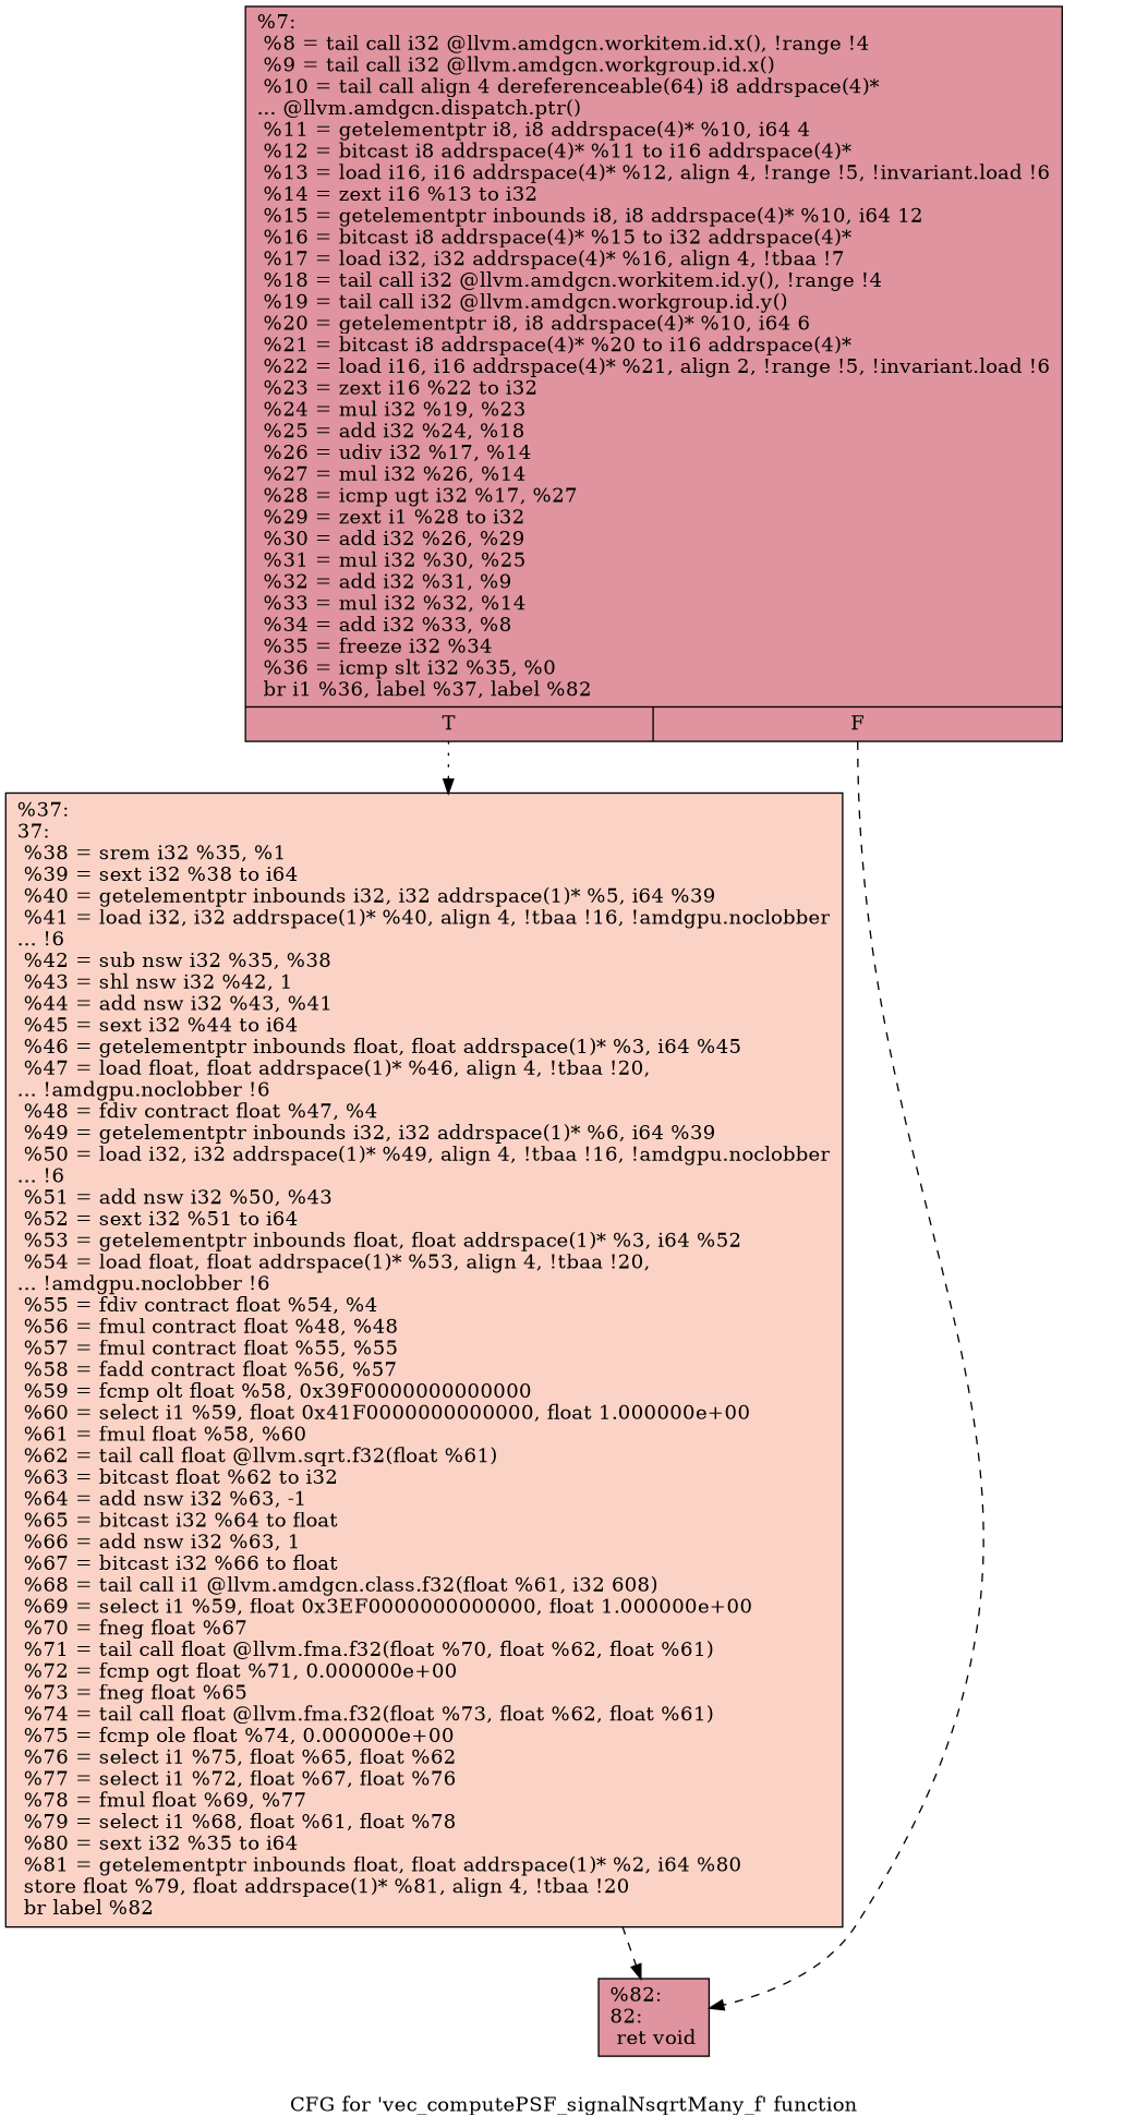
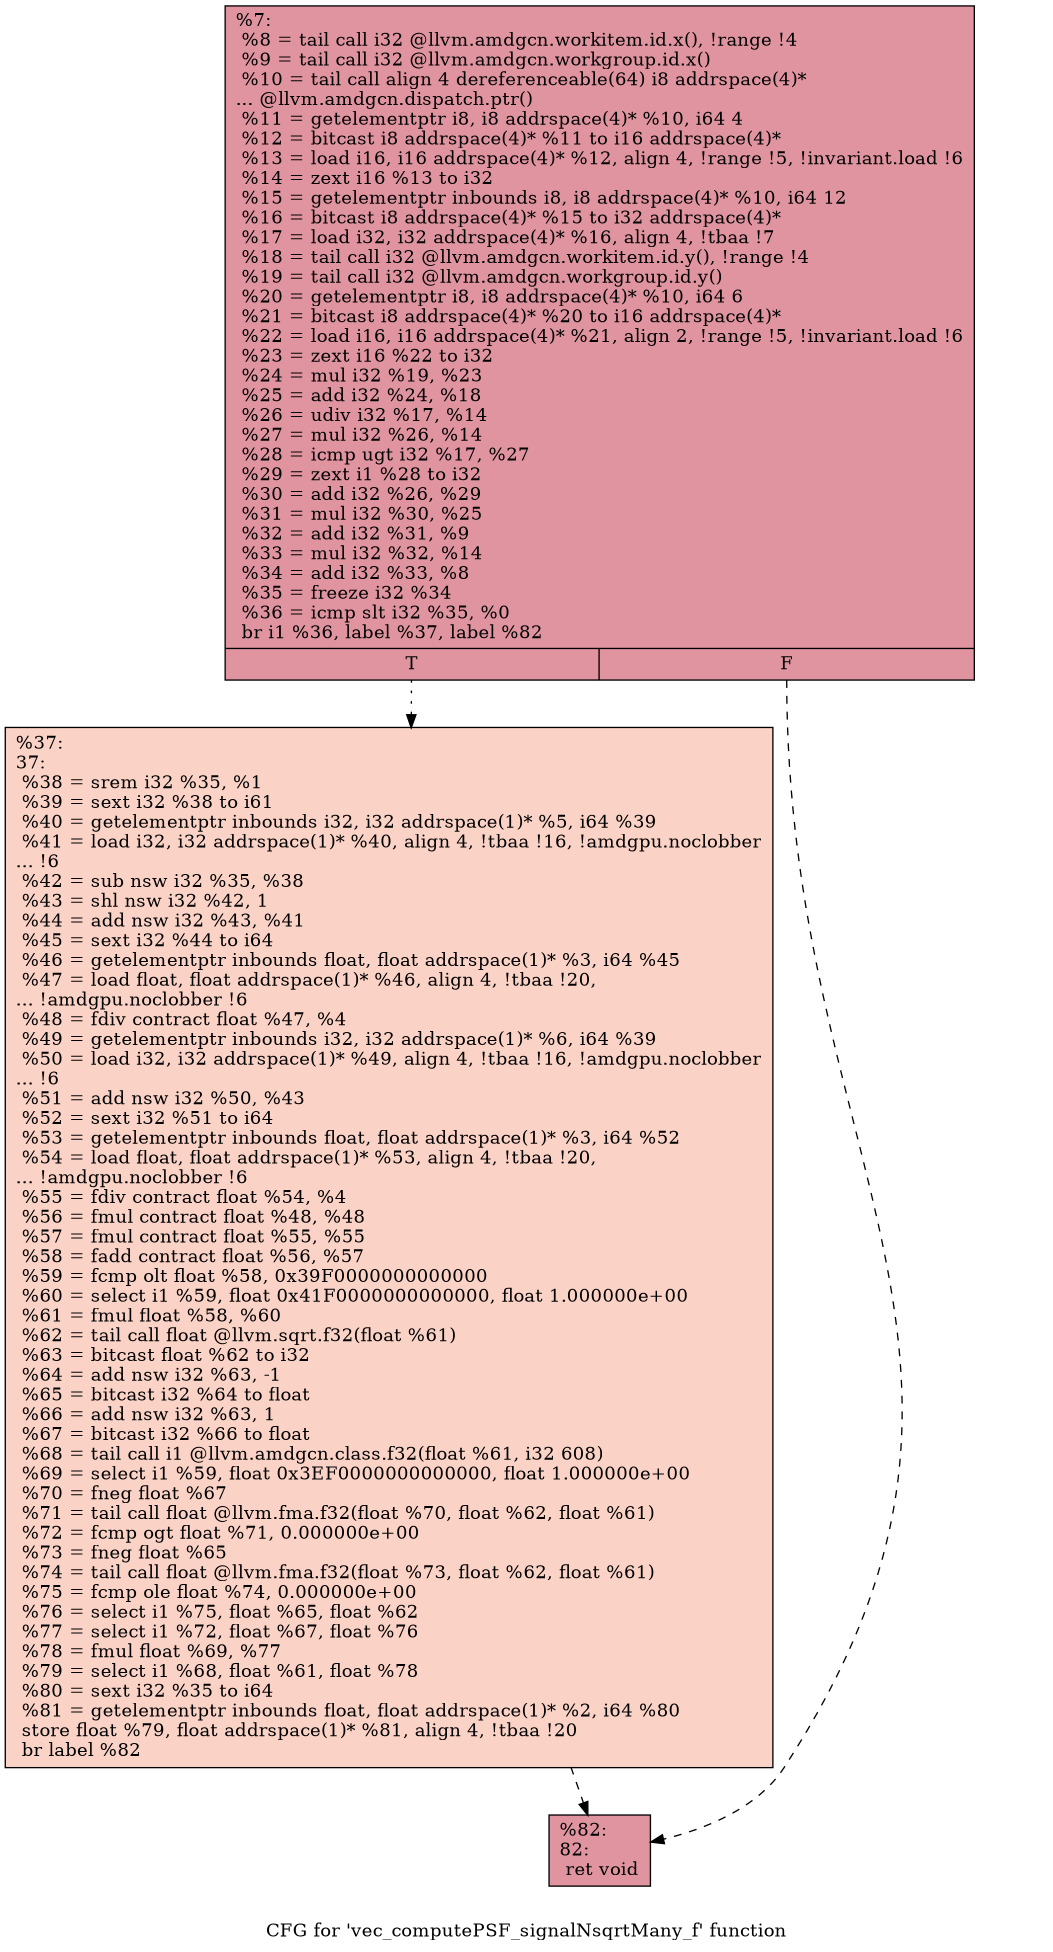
  digraph {
    label="CFG for 'vec_computePSF_signalNsqrtMany_f' function"
    node [color=black fillcolor="#b70d2870" shape=record style=filled]
    edge [style=dashed]
    n1 [label="{%7:\l  %8 = tail call i32 @llvm.amdgcn.workitem.id.x(), !range !4\l  %9 = tail call i32 @llvm.amdgcn.workgroup.id.x()\l  %10 = tail call align 4 dereferenceable(64) i8 addrspace(4)*\l... @llvm.amdgcn.dispatch.ptr()\l  %11 = getelementptr i8, i8 addrspace(4)* %10, i64 4\l  %12 = bitcast i8 addrspace(4)* %11 to i16 addrspace(4)*\l  %13 = load i16, i16 addrspace(4)* %12, align 4, !range !5, !invariant.load !6\l  %14 = zext i16 %13 to i32\l  %15 = getelementptr inbounds i8, i8 addrspace(4)* %10, i64 12\l  %16 = bitcast i8 addrspace(4)* %15 to i32 addrspace(4)*\l  %17 = load i32, i32 addrspace(4)* %16, align 4, !tbaa !7\l  %18 = tail call i32 @llvm.amdgcn.workitem.id.y(), !range !4\l  %19 = tail call i32 @llvm.amdgcn.workgroup.id.y()\l  %20 = getelementptr i8, i8 addrspace(4)* %10, i64 6\l  %21 = bitcast i8 addrspace(4)* %20 to i16 addrspace(4)*\l  %22 = load i16, i16 addrspace(4)* %21, align 2, !range !5, !invariant.load !6\l  %23 = zext i16 %22 to i32\l  %24 = mul i32 %19, %23\l  %25 = add i32 %24, %18\l  %26 = udiv i32 %17, %14\l  %27 = mul i32 %26, %14\l  %28 = icmp ugt i32 %17, %27\l  %29 = zext i1 %28 to i32\l  %30 = add i32 %26, %29\l  %31 = mul i32 %30, %25\l  %32 = add i32 %31, %9\l  %33 = mul i32 %32, %14\l  %34 = add i32 %33, %8\l  %35 = freeze i32 %34\l  %36 = icmp slt i32 %35, %0\l  br i1 %36, label %37, label %82\l|{<s0>T|<s1>F}}"]
-   n2 [fillcolor="#f59c7d70" label="{%37:\l37:                                               \l  %38 = srem i32 %35, %1\l  %39 = sext i32 %38 to i64\l  %40 = getelementptr inbounds i32, i32 addrspace(1)* %5, i64 %39\l  %41 = load i32, i32 addrspace(1)* %40, align 4, !tbaa !16, !amdgpu.noclobber\l... !6\l  %42 = sub nsw i32 %35, %38\l  %43 = shl nsw i32 %42, 1\l  %44 = add nsw i32 %43, %41\l  %45 = sext i32 %44 to i64\l  %46 = getelementptr inbounds float, float addrspace(1)* %3, i64 %45\l  %47 = load float, float addrspace(1)* %46, align 4, !tbaa !20,\l... !amdgpu.noclobber !6\l  %48 = fdiv contract float %47, %4\l  %49 = getelementptr inbounds i32, i32 addrspace(1)* %6, i64 %39\l  %50 = load i32, i32 addrspace(1)* %49, align 4, !tbaa !16, !amdgpu.noclobber\l... !6\l  %51 = add nsw i32 %50, %43\l  %52 = sext i32 %51 to i64\l  %53 = getelementptr inbounds float, float addrspace(1)* %3, i64 %52\l  %54 = load float, float addrspace(1)* %53, align 4, !tbaa !20,\l... !amdgpu.noclobber !6\l  %55 = fdiv contract float %54, %4\l  %56 = fmul contract float %48, %48\l  %57 = fmul contract float %55, %55\l  %58 = fadd contract float %56, %57\l  %59 = fcmp olt float %58, 0x39F0000000000000\l  %60 = select i1 %59, float 0x41F0000000000000, float 1.000000e+00\l  %61 = fmul float %58, %60\l  %62 = tail call float @llvm.sqrt.f32(float %61)\l  %63 = bitcast float %62 to i32\l  %64 = add nsw i32 %63, -1\l  %65 = bitcast i32 %64 to float\l  %66 = add nsw i32 %63, 1\l  %67 = bitcast i32 %66 to float\l  %68 = tail call i1 @llvm.amdgcn.class.f32(float %61, i32 608)\l  %69 = select i1 %59, float 0x3EF0000000000000, float 1.000000e+00\l  %70 = fneg float %67\l  %71 = tail call float @llvm.fma.f32(float %70, float %62, float %61)\l  %72 = fcmp ogt float %71, 0.000000e+00\l  %73 = fneg float %65\l  %74 = tail call float @llvm.fma.f32(float %73, float %62, float %61)\l  %75 = fcmp ole float %74, 0.000000e+00\l  %76 = select i1 %75, float %65, float %62\l  %77 = select i1 %72, float %67, float %76\l  %78 = fmul float %69, %77\l  %79 = select i1 %68, float %61, float %78\l  %80 = sext i32 %35 to i64\l  %81 = getelementptr inbounds float, float addrspace(1)* %2, i64 %80\l  store float %79, float addrspace(1)* %81, align 4, !tbaa !20\l  br label %82\l}"]
+   n2 [fillcolor="#f59c7d70" label="{%37:\l37:                                               \l  %38 = srem i32 %35, %1\l  %39 = sext i32 %38 to i61\l  %40 = getelementptr inbounds i32, i32 addrspace(1)* %5, i64 %39\l  %41 = load i32, i32 addrspace(1)* %40, align 4, !tbaa !16, !amdgpu.noclobber\l... !6\l  %42 = sub nsw i32 %35, %38\l  %43 = shl nsw i32 %42, 1\l  %44 = add nsw i32 %43, %41\l  %45 = sext i32 %44 to i64\l  %46 = getelementptr inbounds float, float addrspace(1)* %3, i64 %45\l  %47 = load float, float addrspace(1)* %46, align 4, !tbaa !20,\l... !amdgpu.noclobber !6\l  %48 = fdiv contract float %47, %4\l  %49 = getelementptr inbounds i32, i32 addrspace(1)* %6, i64 %39\l  %50 = load i32, i32 addrspace(1)* %49, align 4, !tbaa !16, !amdgpu.noclobber\l... !6\l  %51 = add nsw i32 %50, %43\l  %52 = sext i32 %51 to i64\l  %53 = getelementptr inbounds float, float addrspace(1)* %3, i64 %52\l  %54 = load float, float addrspace(1)* %53, align 4, !tbaa !20,\l... !amdgpu.noclobber !6\l  %55 = fdiv contract float %54, %4\l  %56 = fmul contract float %48, %48\l  %57 = fmul contract float %55, %55\l  %58 = fadd contract float %56, %57\l  %59 = fcmp olt float %58, 0x39F0000000000000\l  %60 = select i1 %59, float 0x41F0000000000000, float 1.000000e+00\l  %61 = fmul float %58, %60\l  %62 = tail call float @llvm.sqrt.f32(float %61)\l  %63 = bitcast float %62 to i32\l  %64 = add nsw i32 %63, -1\l  %65 = bitcast i32 %64 to float\l  %66 = add nsw i32 %63, 1\l  %67 = bitcast i32 %66 to float\l  %68 = tail call i1 @llvm.amdgcn.class.f32(float %61, i32 608)\l  %69 = select i1 %59, float 0x3EF0000000000000, float 1.000000e+00\l  %70 = fneg float %67\l  %71 = tail call float @llvm.fma.f32(float %70, float %62, float %61)\l  %72 = fcmp ogt float %71, 0.000000e+00\l  %73 = fneg float %65\l  %74 = tail call float @llvm.fma.f32(float %73, float %62, float %61)\l  %75 = fcmp ole float %74, 0.000000e+00\l  %76 = select i1 %75, float %65, float %62\l  %77 = select i1 %72, float %67, float %76\l  %78 = fmul float %69, %77\l  %79 = select i1 %68, float %61, float %78\l  %80 = sext i32 %35 to i64\l  %81 = getelementptr inbounds float, float addrspace(1)* %2, i64 %80\l  store float %79, float addrspace(1)* %81, align 4, !tbaa !20\l  br label %82\l}"]
    n3 [label="{%82:\l82:                                               \l  ret void\l}"]
    n1 -> n2 [tailport=s0 style=dotted]
    n1 -> n3 [tailport=s1]
    n2 -> n3
  }
